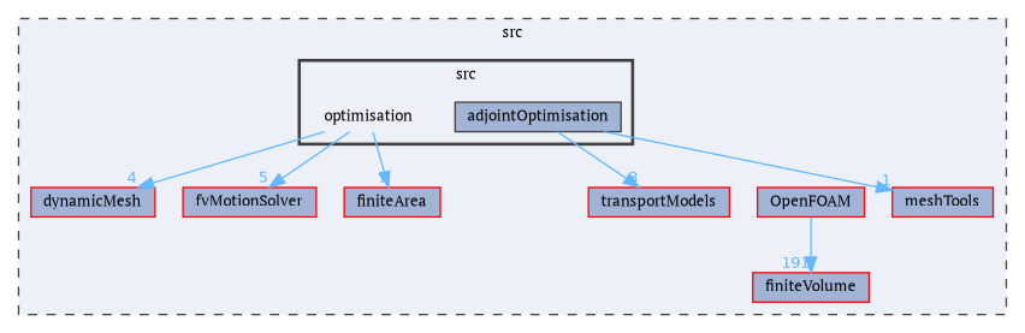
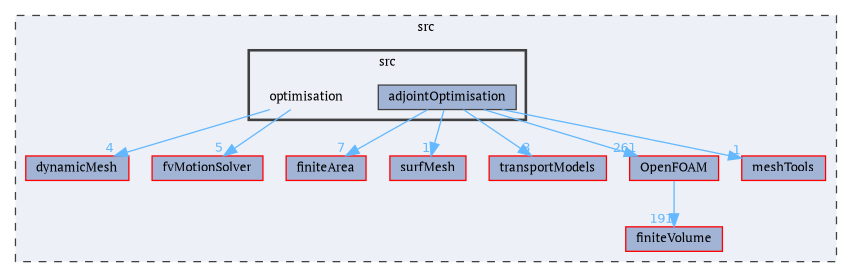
  digraph {
    compound=true
    fontname="PT Serif"
    node [fontname="PT Serif" fontsize=10 shape=box color=red fillcolor="#a2b4d6" style=filled]
    edge [color=steelblue1 fontcolor=steelblue1 fontname="PT Serif" fontsize=10 headlabel=1 labeldistance=1.5 labelfontname=Helvetica labelfontsize=10]
    n1 [height=0.2 label=optimisation shape=plaintext width=0.4 color="" fillcolor="" style=""]
    n2 [color=grey25 height=0.2 label=adjointOptimisation width=0.4]
+   n3 [height=0.2 label=surfMesh width=0.4]
    n4 [height=0.2 label=dynamicMesh width=0.4]
    n5 [height=0.2 label=transportModels width=0.4]
    n6 [height=0.2 label=finiteVolume width=0.4]
    n7 [height=0.2 label=OpenFOAM width=0.4]
    n8 [height=0.2 label=fvMotionSolver width=0.4]
    n9 [height=0.2 label=meshTools width=0.4]
    n10 [height=0.2 label=finiteArea width=0.4]
    subgraph cluster_1 {
      bgcolor="#edf0f7"
      fontsize=10
      label=src
      pencolor=grey25
      style="filled,dashed"
+     n3
      n4
      n5
      n6
      n7
      n8
      n9
      n10
      subgraph cluster_2 {
        bgcolor="#edf0f7"
        fontsize=10
        label=src
        pencolor=grey25
        style="filled,bold"
        n1
        n2
      }
    }
    n1 -> n4 [headlabel=4]
    n1 -> n8 [headlabel=5]
+   n2 -> n3
    n2 -> n5 [headlabel=3]
+   n2 -> n7 [headlabel=261]
    n2 -> n9
-   n1 -> n10 [headlabel=7]
+   n2 -> n10 [headlabel=7]
    n7 -> n6 [headlabel=191]
  }
